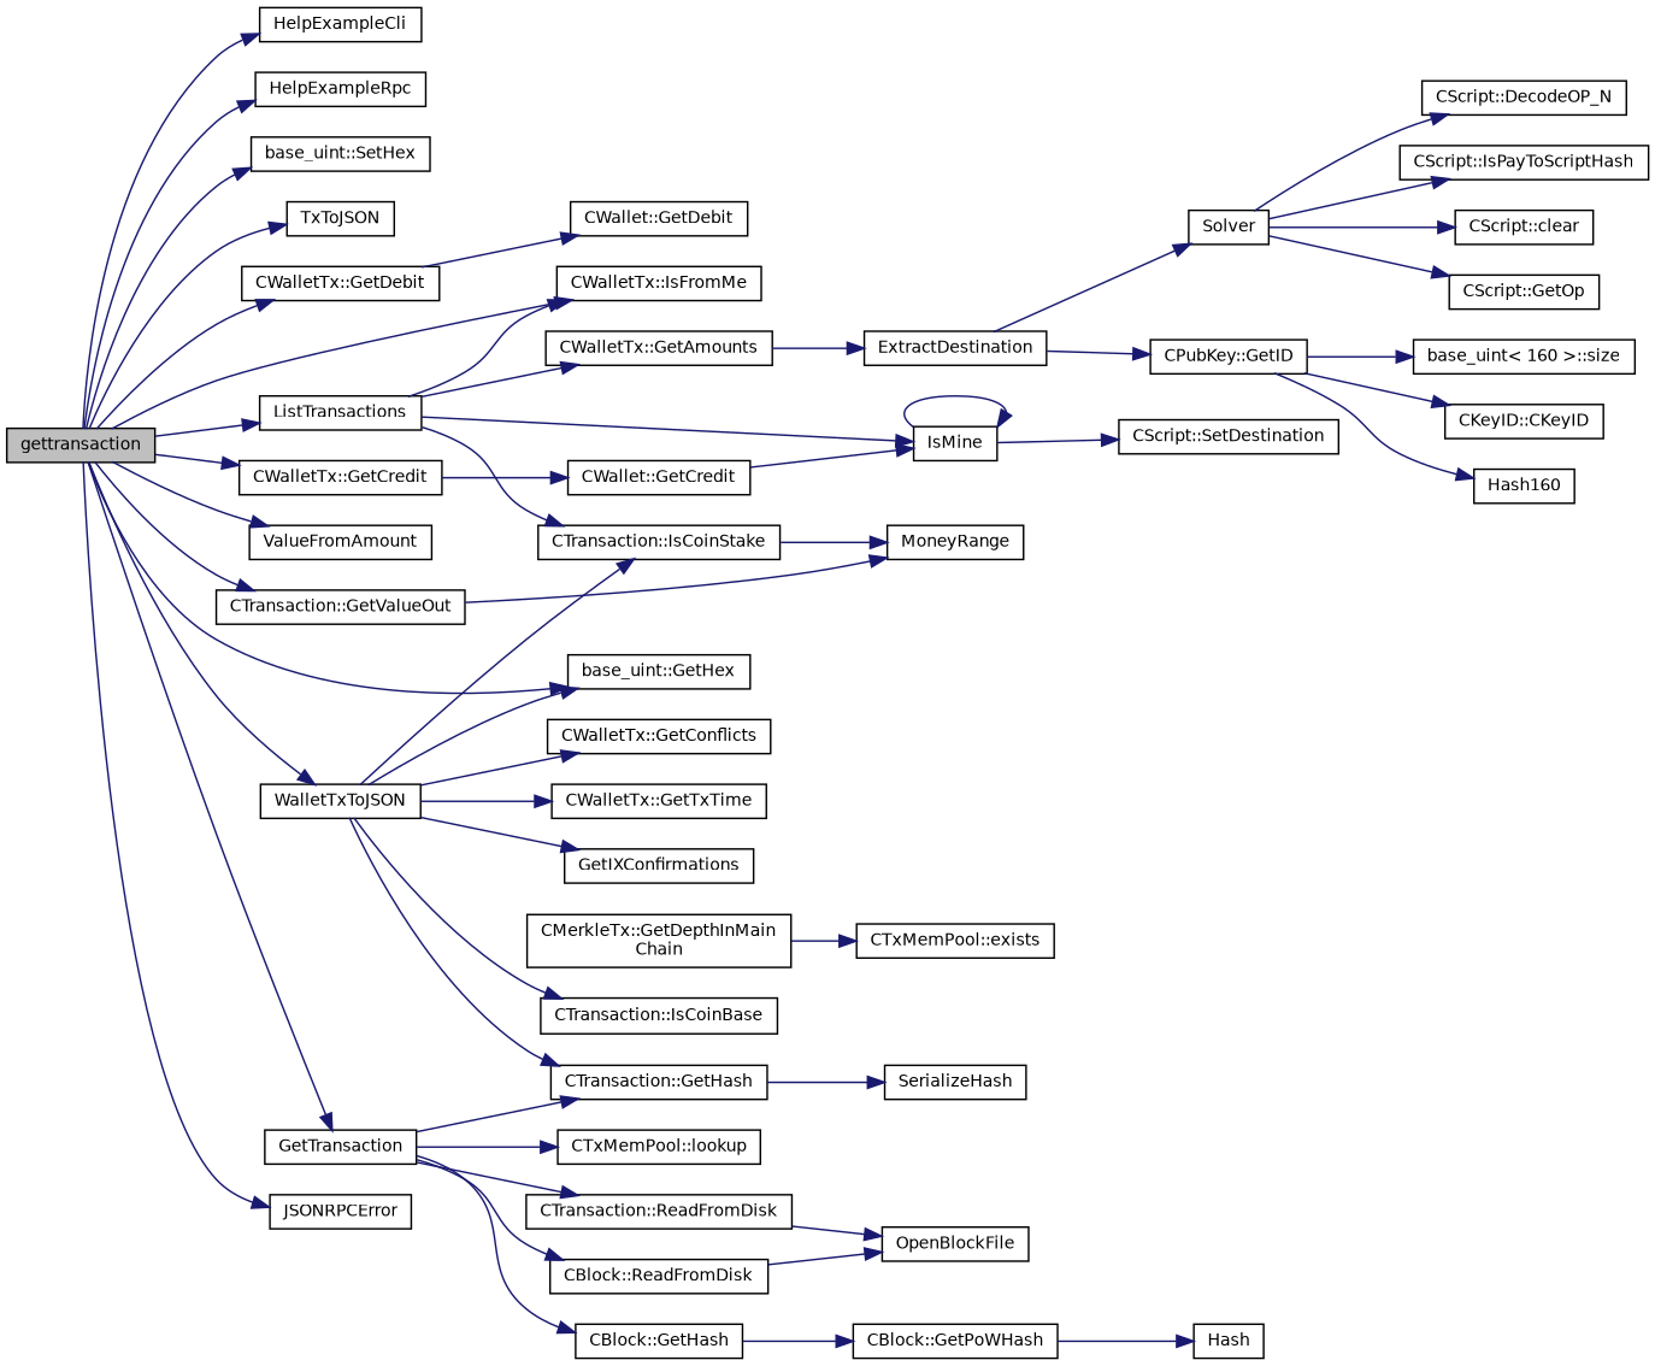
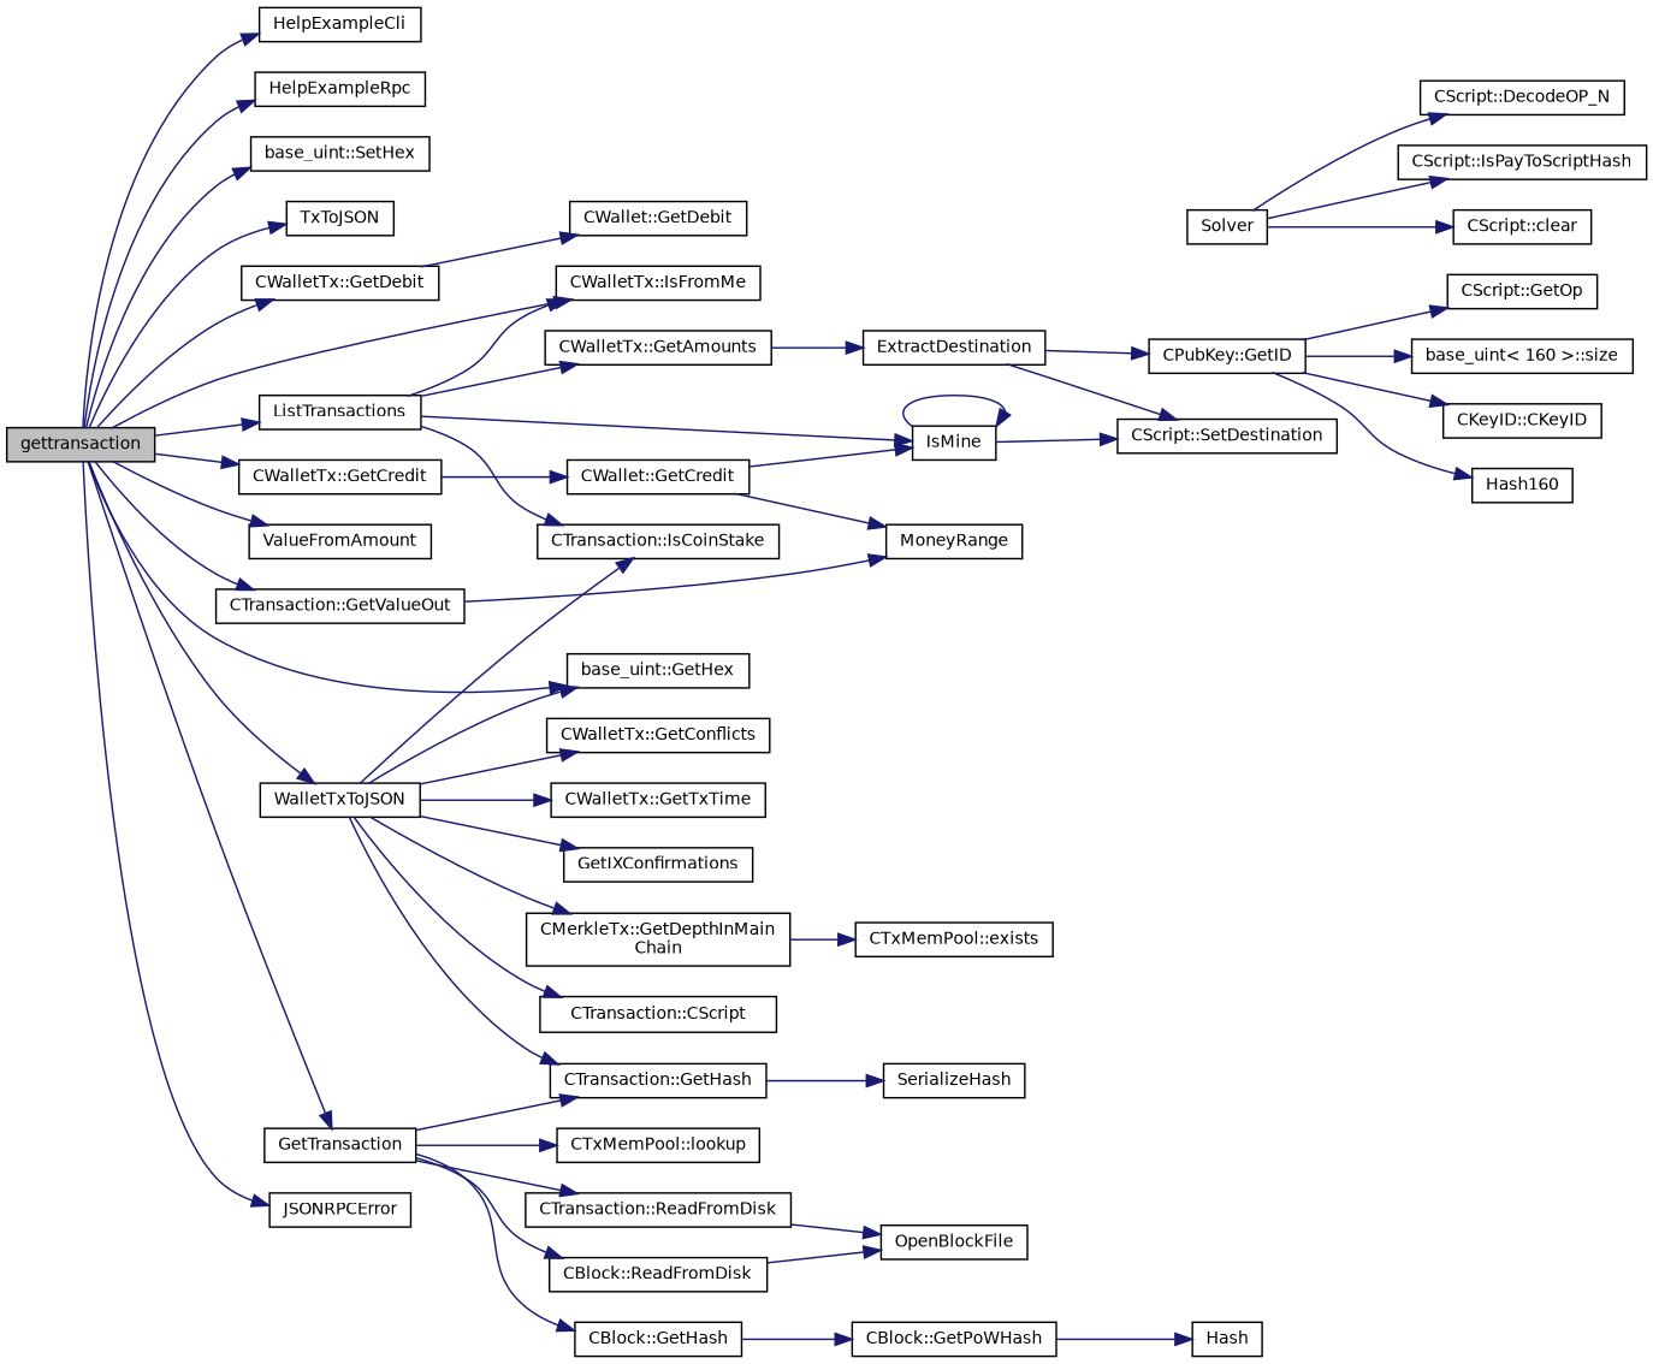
  digraph {
    rankdir=LR
    node [color=black fillcolor=white fontname=Helvetica fontsize=10 shape=record style=filled]
    edge [color=midnightblue fontname=Helvetica fontsize=10 labelfontname=Helvetica labelfontsize=10 style=solid]
    n1 [fillcolor=grey75 fontcolor=black height=0.2 label=gettransaction width=0.4]
    n2 [height=0.2 label=HelpExampleCli width=0.4]
    n3 [height=0.2 label=HelpExampleRpc width=0.4]
    n4 [height=0.2 label="base_uint::SetHex" width=0.4]
    n5 [height=0.2 label=TxToJSON width=0.4]
    n6 [height=0.2 label="CWalletTx::GetCredit" width=0.4]
    n7 [height=0.2 label="CWalletTx::GetDebit" width=0.4]
    n8 [height=0.2 label="CWalletTx::IsFromMe" width=0.4]
    n9 [height=0.2 label="CTransaction::GetValueOut" width=0.4]
    n10 [height=0.2 label=ValueFromAmount width=0.4]
    n11 [height=0.2 label=WalletTxToJSON width=0.4]
    n12 [height=0.2 label="base_uint::GetHex" width=0.4]
    n13 [height=0.2 label=ListTransactions width=0.4]
    n14 [height=0.2 label=GetTransaction width=0.4]
    n15 [height=0.2 label=JSONRPCError width=0.4]
    n16 [height=0.2 label="CWallet::GetCredit" width=0.4]
    n17 [height=0.2 label="CWallet::GetDebit" width=0.4]
    n18 [height=0.2 label=MoneyRange width=0.4]
    n19 [height=0.2 label="CMerkleTx::GetDepthInMain\lChain" width=0.4]
    n20 [height=0.2 label=GetIXConfirmations width=0.4]
    n21 [height=0.2 label="CTransaction::GetHash" width=0.4]
-   n22 [height=0.2 label="CTransaction::IsCoinBase" width=0.4]
+   n22 [height=0.2 label="CTransaction::CScript" width=0.4]
    n23 [height=0.2 label="CTransaction::IsCoinStake" width=0.4]
    n24 [height=0.2 label="CWalletTx::GetConflicts" width=0.4]
    n25 [height=0.2 label="CWalletTx::GetTxTime" width=0.4]
    n26 [height=0.2 label=IsMine width=0.4]
    n27 [height=0.2 label="CWalletTx::GetAmounts" width=0.4]
    n28 [height=0.2 label="CTxMemPool::lookup" width=0.4]
    n29 [height=0.2 label="CTransaction::ReadFromDisk" width=0.4]
    n30 [height=0.2 label="CBlock::ReadFromDisk" width=0.4]
    n31 [height=0.2 label="CBlock::GetHash" width=0.4]
    n32 [height=0.2 label="CScript::SetDestination" width=0.4]
    n33 [height=0.2 label="CTxMemPool::exists" width=0.4]
    n34 [height=0.2 label=SerializeHash width=0.4]
    n35 [height=0.2 label=ExtractDestination width=0.4]
    n36 [height=0.2 label=Solver width=0.4]
    n37 [height=0.2 label="CPubKey::GetID" width=0.4]
    n38 [height=0.2 label="CScript::IsPayToScriptHash" width=0.4]
    n39 [height=0.2 label="CScript::clear" width=0.4]
    n40 [height=0.2 label="CScript::GetOp" width=0.4]
    n41 [height=0.2 label="CScript::DecodeOP_N" width=0.4]
    n42 [height=0.2 label="CKeyID::CKeyID" width=0.4]
    n43 [height=0.2 label=Hash160 width=0.4]
    n44 [height=0.2 label="base_uint\< 160 \>::size" width=0.4]
    n45 [height=0.2 label=OpenBlockFile width=0.4]
    n46 [height=0.2 label="CBlock::GetPoWHash" width=0.4]
    n47 [height=0.2 label=Hash width=0.4]
    n1 -> n2
    n1 -> n3
    n1 -> n4
    n1 -> n5
    n1 -> n6
    n1 -> n7
    n1 -> n8
    n1 -> n9
    n1 -> n10
    n1 -> n11
    n1 -> n12
    n1 -> n13
    n1 -> n14
    n1 -> n15
    n6 -> n16
    n7 -> n17
    n9 -> n18
    n11 -> n12
+   n11 -> n19
    n11 -> n20
    n11 -> n21
    n11 -> n22
    n11 -> n23
    n11 -> n24
    n11 -> n25
    n13 -> n8
    n13 -> n23
    n13 -> n26
    n13 -> n27
    n14 -> n21
    n14 -> n28
    n14 -> n29
    n14 -> n30
    n14 -> n31
-   n23 -> n18
+   n16 -> n18
    n16 -> n26
    n19 -> n33
    n21 -> n34
    n26 -> n26
    n26 -> n32
    n27 -> n35
    n29 -> n45
    n30 -> n45
    n31 -> n46
-   n35 -> n36
+   n35 -> n32
    n35 -> n37
    n36 -> n38
    n36 -> n39
-   n36 -> n40
+   n37 -> n40
    n36 -> n41
    n37 -> n42
    n37 -> n43
    n37 -> n44
    n46 -> n47
  }
